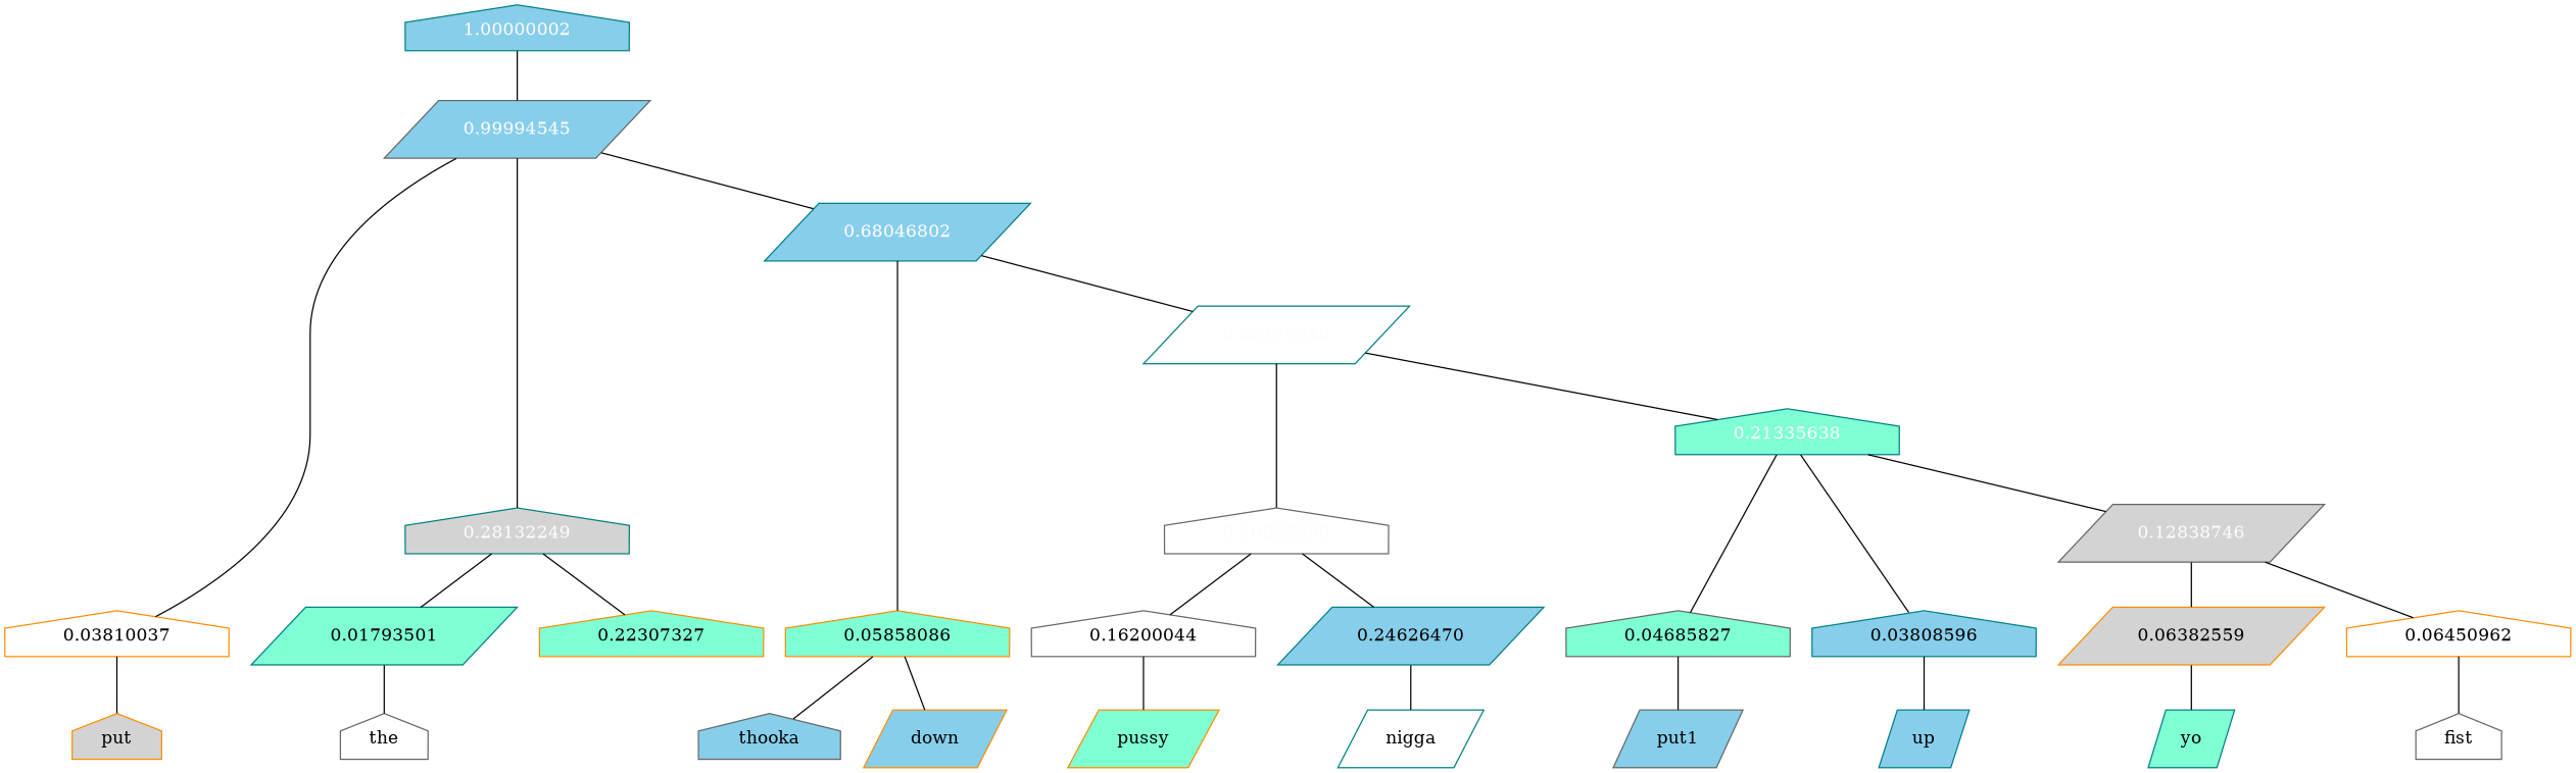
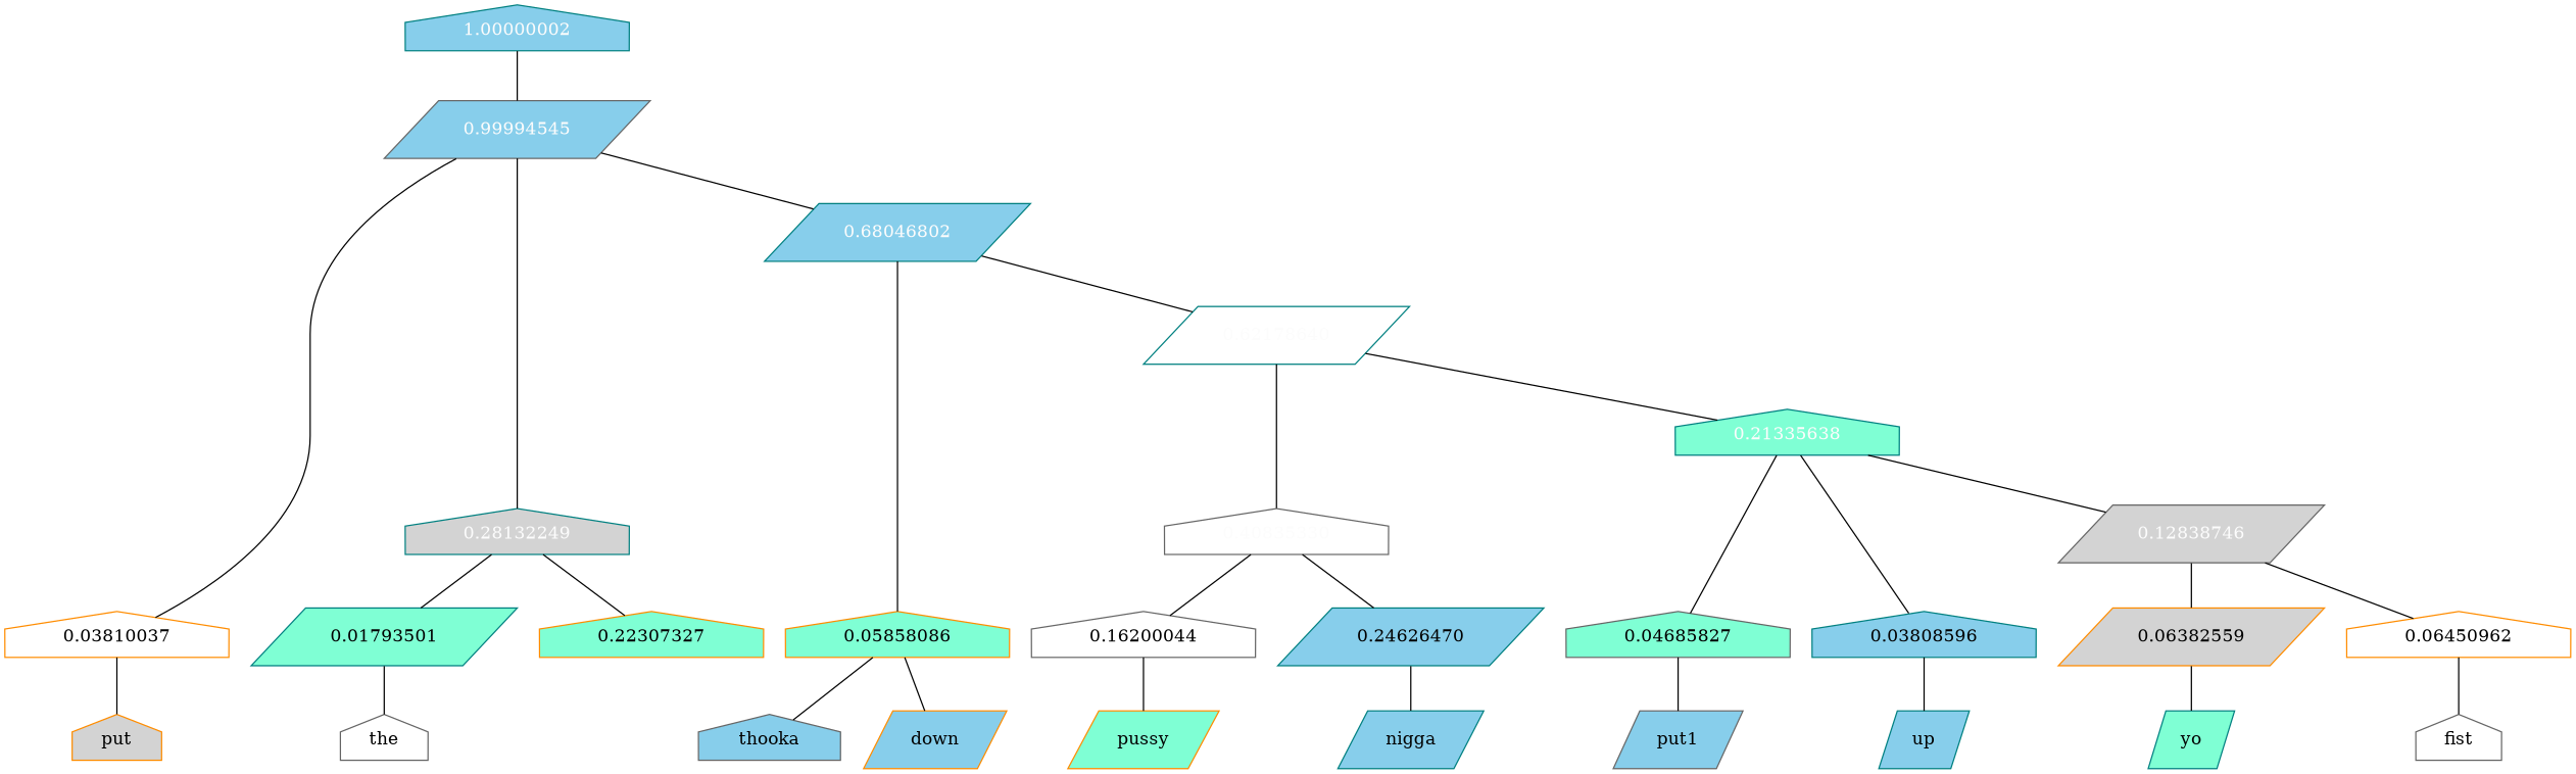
  graph {
    node [color=teal fillcolor=skyblue format=png nodesep=0.001 ordering=out overlap_scaling=0.01 ranksep=0.001 shape=house style=filled]
    n1 [color=darkorange fillcolor=lightgrey height=0.15 label=put style="filled,solid" width=0.15]
    n2 [color=gray40 fillcolor=white height=0.15 label=the style="filled,solid" width=0.15]
    n3 [color=gray40 height=0.15 label=thooka style="filled,solid" width=0.15]
    n4 [color=darkorange height=0.15 label=down shape=parallelogram style="filled,solid" width=0.15]
    n5 [color=darkorange fillcolor=aquamarine height=0.15 label=pussy shape=parallelogram style="filled,solid" width=0.15]
-   n6 [fillcolor=white height=0.15 label=nigga shape=parallelogram style="filled,solid" width=0.15]
+   n6 [height=0.15 label=nigga shape=parallelogram style="filled,solid" width=0.15]
    n7 [color=gray40 height=0.15 label=put1 shape=parallelogram style="filled,solid" width=0.15]
    n8 [fillcolor=aquamarine height=0.15 label=yo shape=parallelogram style="filled,solid" width=0.15]
    n9 [color=gray40 fillcolor=white height=0.15 label=fist style="filled,solid" width=0.15]
    n10 [height=0.15 label=up shape=parallelogram style="filled,solid" width=0.15]
    n11 [color=darkorange fillcolor=white fontcolor=black height=0.15 label=0.03810037 width=0.15]
    n12 [fillcolor=aquamarine fontcolor=black height=0.15 label=0.01793501 shape=parallelogram width=0.15]
    n13 [color=darkorange fillcolor=aquamarine fontcolor=black height=0.15 label=0.22307327 width=0.15]
    n14 [color=darkorange fillcolor=aquamarine fontcolor=black height=0.15 label=0.05858086 width=0.15]
    n15 [color=gray40 fillcolor=white fontcolor=black height=0.15 label=0.16200044 width=0.15]
    n16 [fontcolor=black height=0.15 label=0.24626470 shape=parallelogram width=0.15]
    n17 [color=gray40 fillcolor=aquamarine fontcolor=black height=0.15 label=0.04685827 width=0.15]
    n18 [color=darkorange fillcolor=lightgrey fontcolor=black height=0.15 label=0.06382559 shape=parallelogram width=0.15]
    n19 [color=darkorange fillcolor=white fontcolor=black height=0.15 label=0.06450962 width=0.15]
    n20 [fontcolor=black height=0.15 label=0.03808596 width=0.15]
    n21 [fontcolor=grey99 height=0.15 label=1.00000002 width=0.15]
    n22 [color=gray40 fontcolor=grey99 height=0.15 label=0.99994545 shape=parallelogram width=0.15]
    n23 [fillcolor=lightgrey fontcolor=grey99 height=0.15 label=0.28132249 width=0.15]
    n24 [fontcolor=grey99 height=0.15 label=0.68046802 shape=parallelogram width=0.15]
    n25 [fillcolor=white fontcolor=grey99 height=0.15 label=0.62178640 shape=parallelogram width=0.15]
    n26 [color=gray40 fillcolor=white fontcolor=grey99 height=0.15 label=0.40835330 width=0.15]
    n27 [fillcolor=aquamarine fontcolor=grey99 height=0.15 label=0.21335638 width=0.15]
    n28 [color=gray40 fillcolor=lightgrey fontcolor=grey99 height=0.15 label=0.12838746 shape=parallelogram width=0.15]
    subgraph sub_1 {
      rank=same
      n1
      n2
      n3
      n4
      n5
      n6
      n7
      n8
      n9
      n10
    }
    subgraph sub_2 {
      rank=same
      n11
      n12
      n13
      n14
      n15
      n16
      n17
      n18
      n19
      n20
    }
    n11 -- n1
    n12 -- n2
    n14 -- n3
    n14 -- n4
    n15 -- n5
    n16 -- n6
    n17 -- n7
    n18 -- n8
    n19 -- n9
    n20 -- n10
    n21 -- n22
    n22 -- n11
    n22 -- n23
    n22 -- n24
    n23 -- n12
    n23 -- n13
    n24 -- n14
    n24 -- n25
    n25 -- n26
    n25 -- n27
    n26 -- n15
    n26 -- n16
    n27 -- n17
    n27 -- n20
    n27 -- n28
    n28 -- n18
    n28 -- n19
  }
